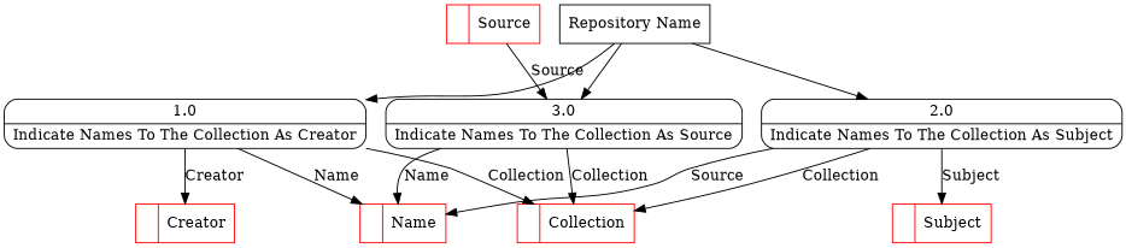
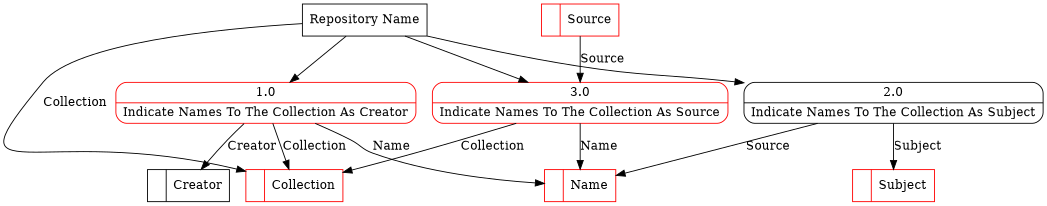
  digraph {
    node [shape=record]
    n1 [color=red label="<f0>  |<f1> Collection "]
    n2 [color=red label="<f0>  |<f1> Name "]
-   n3 [label="<f0>  |<f1> Creator " color=red]
+   n3 [label="<f0>  |<f1> Creator "]
    n4 [color=red label="<f0>  |<f1> Subject "]
    n5 [color=red label="<f0>  |<f1> Source "]
-   n6 [label="{<f0> 3.0|<f1> Indicate Names To The Collection As Source }" shape=Mrecord]
+   n6 [label="{<f0> 3.0|<f1> Indicate Names To The Collection As Source }" shape=Mrecord color=red]
    n7 [label="Repository Name" shape=box]
-   n8 [label="{<f0> 1.0|<f1> Indicate Names To The Collection As Creator }" shape=Mrecord]
+   n8 [label="{<f0> 1.0|<f1> Indicate Names To The Collection As Creator }" shape=Mrecord color=red]
    n9 [label="{<f0> 2.0|<f1> Indicate Names To The Collection As Subject }" shape=Mrecord]
    n5 -> n6 [label=Source]
    n6 -> n1 [label=Collection]
    n6 -> n2 [label=Name]
    n7 -> n6
    n7 -> n8
    n7 -> n9
    n8 -> n1 [label=Collection]
    n8 -> n2 [label=Name]
    n8 -> n3 [label=Creator]
-   n9 -> n1 [label=Collection]
+   n7 -> n1 [label=Collection]
    n9 -> n2 [label=Source]
    n9 -> n4 [label=Subject]
  }
